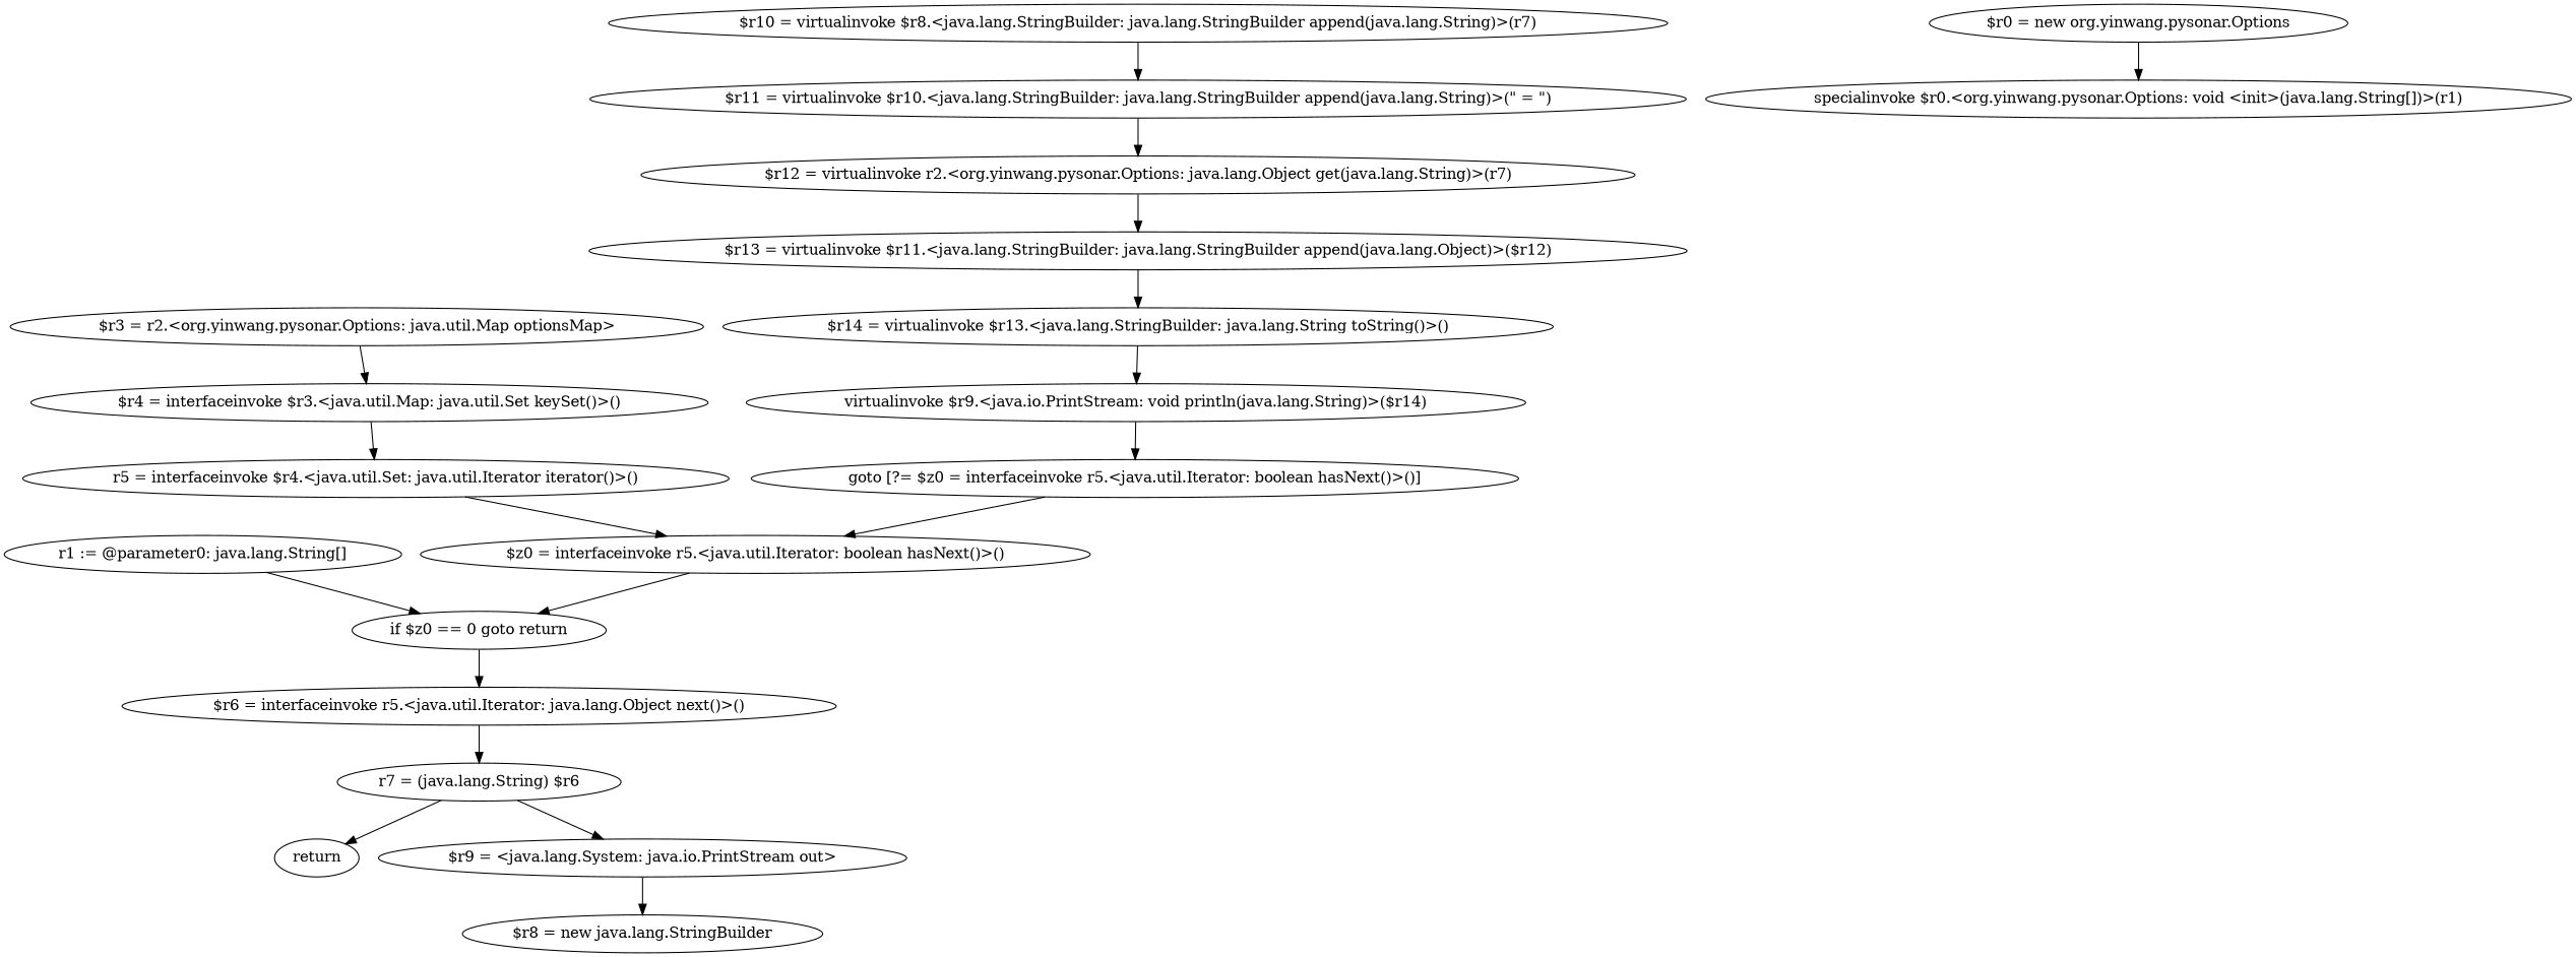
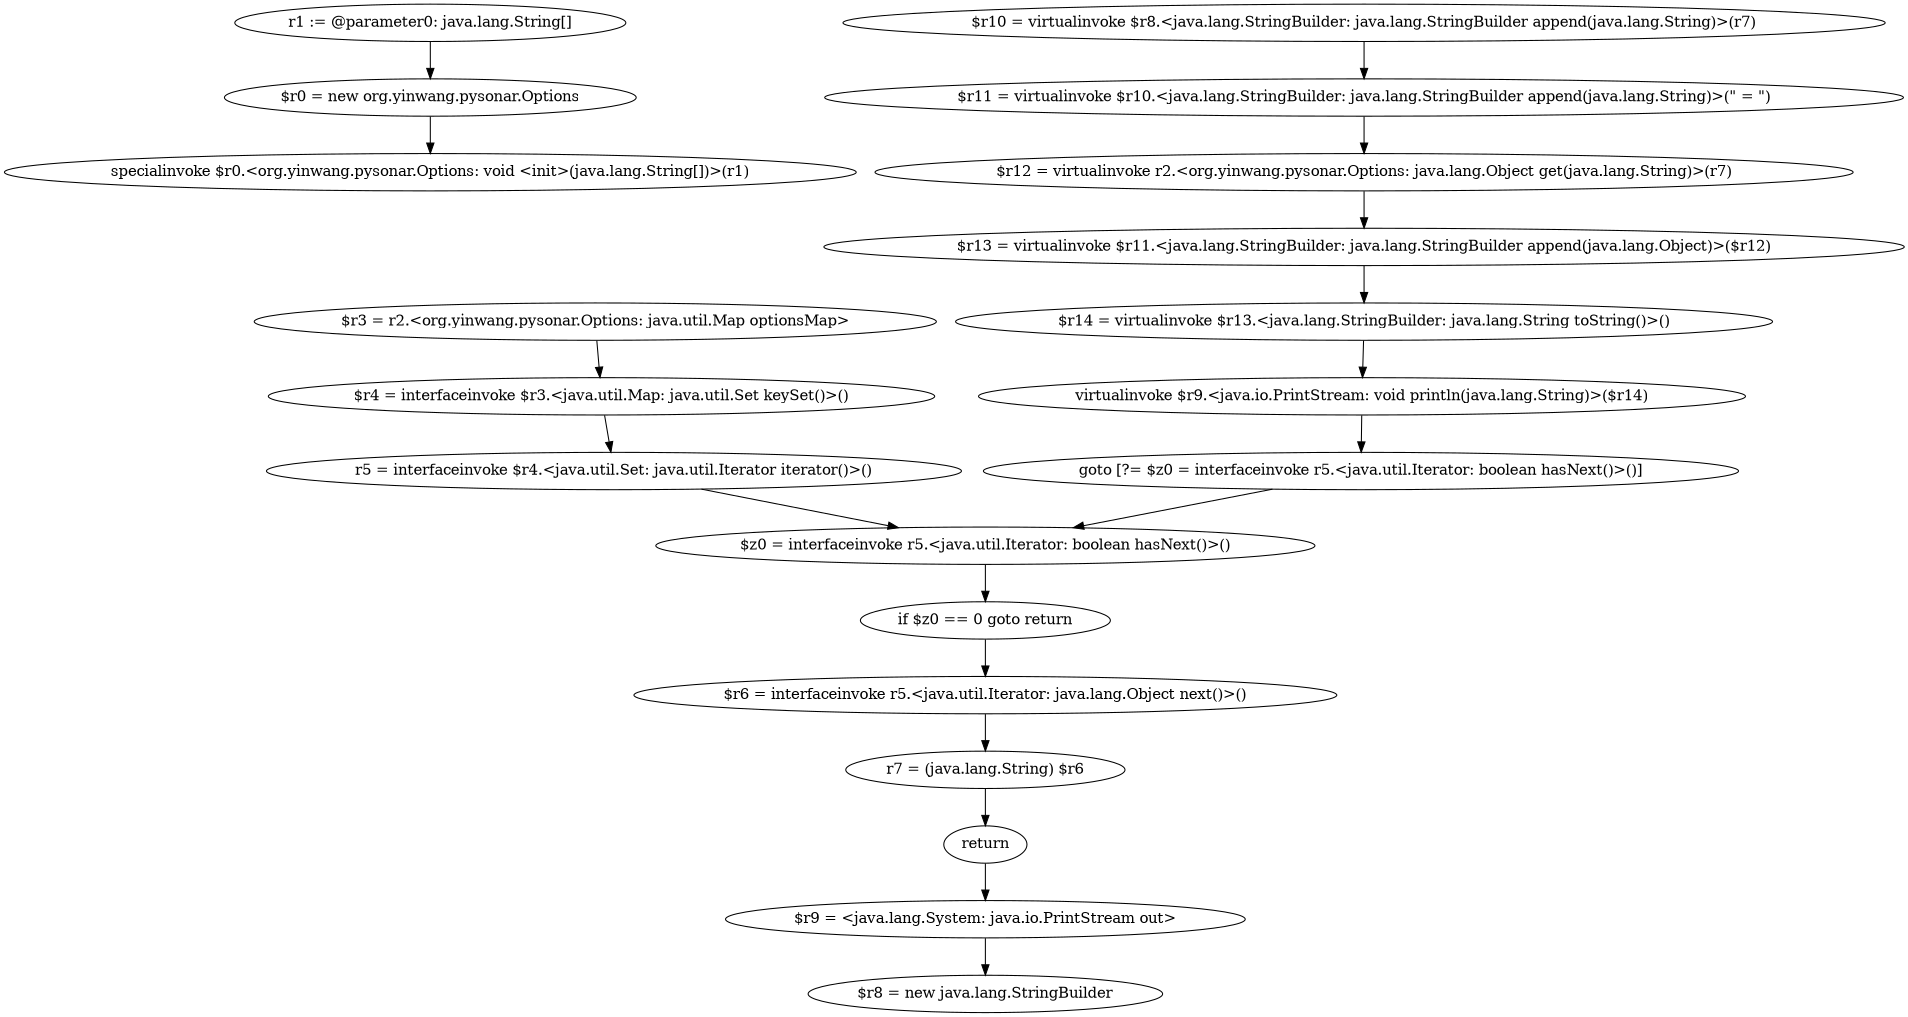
  digraph {
    "r1 := @parameter0: java.lang.String[]"
    "$r0 = new org.yinwang.pysonar.Options"
    "specialinvoke $r0.<org.yinwang.pysonar.Options: void <init>(java.lang.String[])>(r1)"
    "$r3 = r2.<org.yinwang.pysonar.Options: java.util.Map optionsMap>"
    "$r4 = interfaceinvoke $r3.<java.util.Map: java.util.Set keySet()>()"
    "r5 = interfaceinvoke $r4.<java.util.Set: java.util.Iterator iterator()>()"
    "$z0 = interfaceinvoke r5.<java.util.Iterator: boolean hasNext()>()"
    "if $z0 == 0 goto return"
    "$r6 = interfaceinvoke r5.<java.util.Iterator: java.lang.Object next()>()"
    "r7 = (java.lang.String) $r6"
    return
    "$r9 = <java.lang.System: java.io.PrintStream out>"
    "$r8 = new java.lang.StringBuilder"
    "$r10 = virtualinvoke $r8.<java.lang.StringBuilder: java.lang.StringBuilder append(java.lang.String)>(r7)"
    "$r11 = virtualinvoke $r10.<java.lang.StringBuilder: java.lang.StringBuilder append(java.lang.String)>(\" = \")"
    "$r12 = virtualinvoke r2.<org.yinwang.pysonar.Options: java.lang.Object get(java.lang.String)>(r7)"
    "$r13 = virtualinvoke $r11.<java.lang.StringBuilder: java.lang.StringBuilder append(java.lang.Object)>($r12)"
    "$r14 = virtualinvoke $r13.<java.lang.StringBuilder: java.lang.String toString()>()"
    "virtualinvoke $r9.<java.io.PrintStream: void println(java.lang.String)>($r14)"
    "goto [?= $z0 = interfaceinvoke r5.<java.util.Iterator: boolean hasNext()>()]"
-   "r1 := @parameter0: java.lang.String[]" -> "if $z0 == 0 goto return"
+   "r1 := @parameter0: java.lang.String[]" -> "$r0 = new org.yinwang.pysonar.Options"
    "$r0 = new org.yinwang.pysonar.Options" -> "specialinvoke $r0.<org.yinwang.pysonar.Options: void <init>(java.lang.String[])>(r1)"
    "$r3 = r2.<org.yinwang.pysonar.Options: java.util.Map optionsMap>" -> "$r4 = interfaceinvoke $r3.<java.util.Map: java.util.Set keySet()>()"
    "$r4 = interfaceinvoke $r3.<java.util.Map: java.util.Set keySet()>()" -> "r5 = interfaceinvoke $r4.<java.util.Set: java.util.Iterator iterator()>()"
    "r5 = interfaceinvoke $r4.<java.util.Set: java.util.Iterator iterator()>()" -> "$z0 = interfaceinvoke r5.<java.util.Iterator: boolean hasNext()>()"
    "$z0 = interfaceinvoke r5.<java.util.Iterator: boolean hasNext()>()" -> "if $z0 == 0 goto return"
    "if $z0 == 0 goto return" -> "$r6 = interfaceinvoke r5.<java.util.Iterator: java.lang.Object next()>()"
    "$r6 = interfaceinvoke r5.<java.util.Iterator: java.lang.Object next()>()" -> "r7 = (java.lang.String) $r6"
    "r7 = (java.lang.String) $r6" -> return
-   "r7 = (java.lang.String) $r6" -> "$r9 = <java.lang.System: java.io.PrintStream out>"
+   return -> "$r9 = <java.lang.System: java.io.PrintStream out>"
    "$r9 = <java.lang.System: java.io.PrintStream out>" -> "$r8 = new java.lang.StringBuilder"
    "$r10 = virtualinvoke $r8.<java.lang.StringBuilder: java.lang.StringBuilder append(java.lang.String)>(r7)" -> "$r11 = virtualinvoke $r10.<java.lang.StringBuilder: java.lang.StringBuilder append(java.lang.String)>(\" = \")"
    "$r11 = virtualinvoke $r10.<java.lang.StringBuilder: java.lang.StringBuilder append(java.lang.String)>(\" = \")" -> "$r12 = virtualinvoke r2.<org.yinwang.pysonar.Options: java.lang.Object get(java.lang.String)>(r7)"
    "$r12 = virtualinvoke r2.<org.yinwang.pysonar.Options: java.lang.Object get(java.lang.String)>(r7)" -> "$r13 = virtualinvoke $r11.<java.lang.StringBuilder: java.lang.StringBuilder append(java.lang.Object)>($r12)"
    "$r13 = virtualinvoke $r11.<java.lang.StringBuilder: java.lang.StringBuilder append(java.lang.Object)>($r12)" -> "$r14 = virtualinvoke $r13.<java.lang.StringBuilder: java.lang.String toString()>()"
    "$r14 = virtualinvoke $r13.<java.lang.StringBuilder: java.lang.String toString()>()" -> "virtualinvoke $r9.<java.io.PrintStream: void println(java.lang.String)>($r14)"
    "virtualinvoke $r9.<java.io.PrintStream: void println(java.lang.String)>($r14)" -> "goto [?= $z0 = interfaceinvoke r5.<java.util.Iterator: boolean hasNext()>()]"
    "goto [?= $z0 = interfaceinvoke r5.<java.util.Iterator: boolean hasNext()>()]" -> "$z0 = interfaceinvoke r5.<java.util.Iterator: boolean hasNext()>()"
  }
